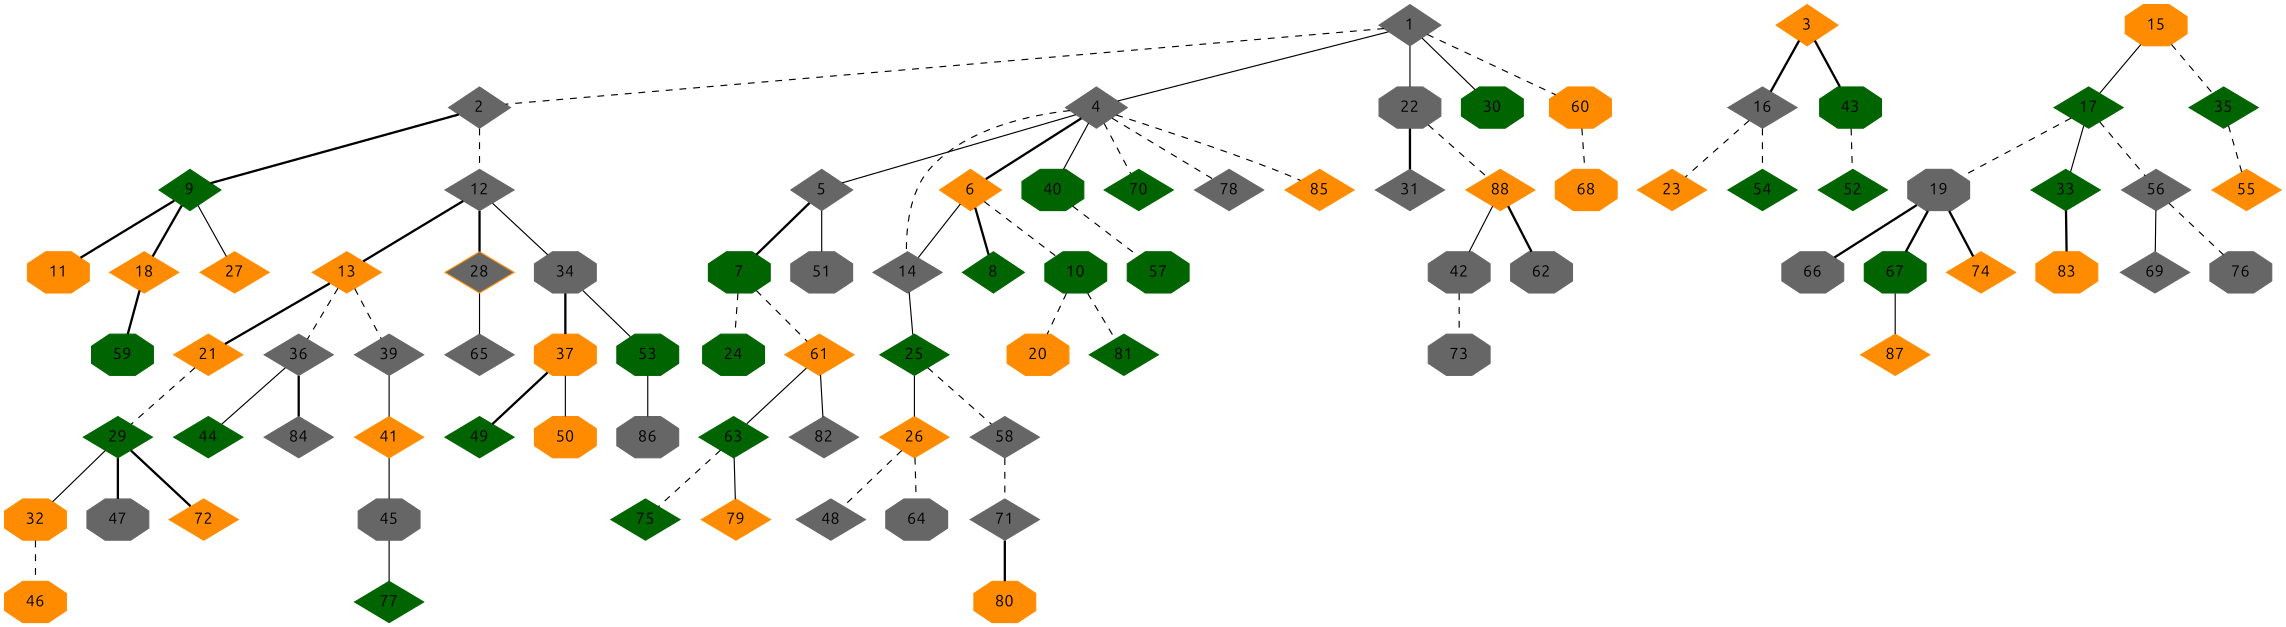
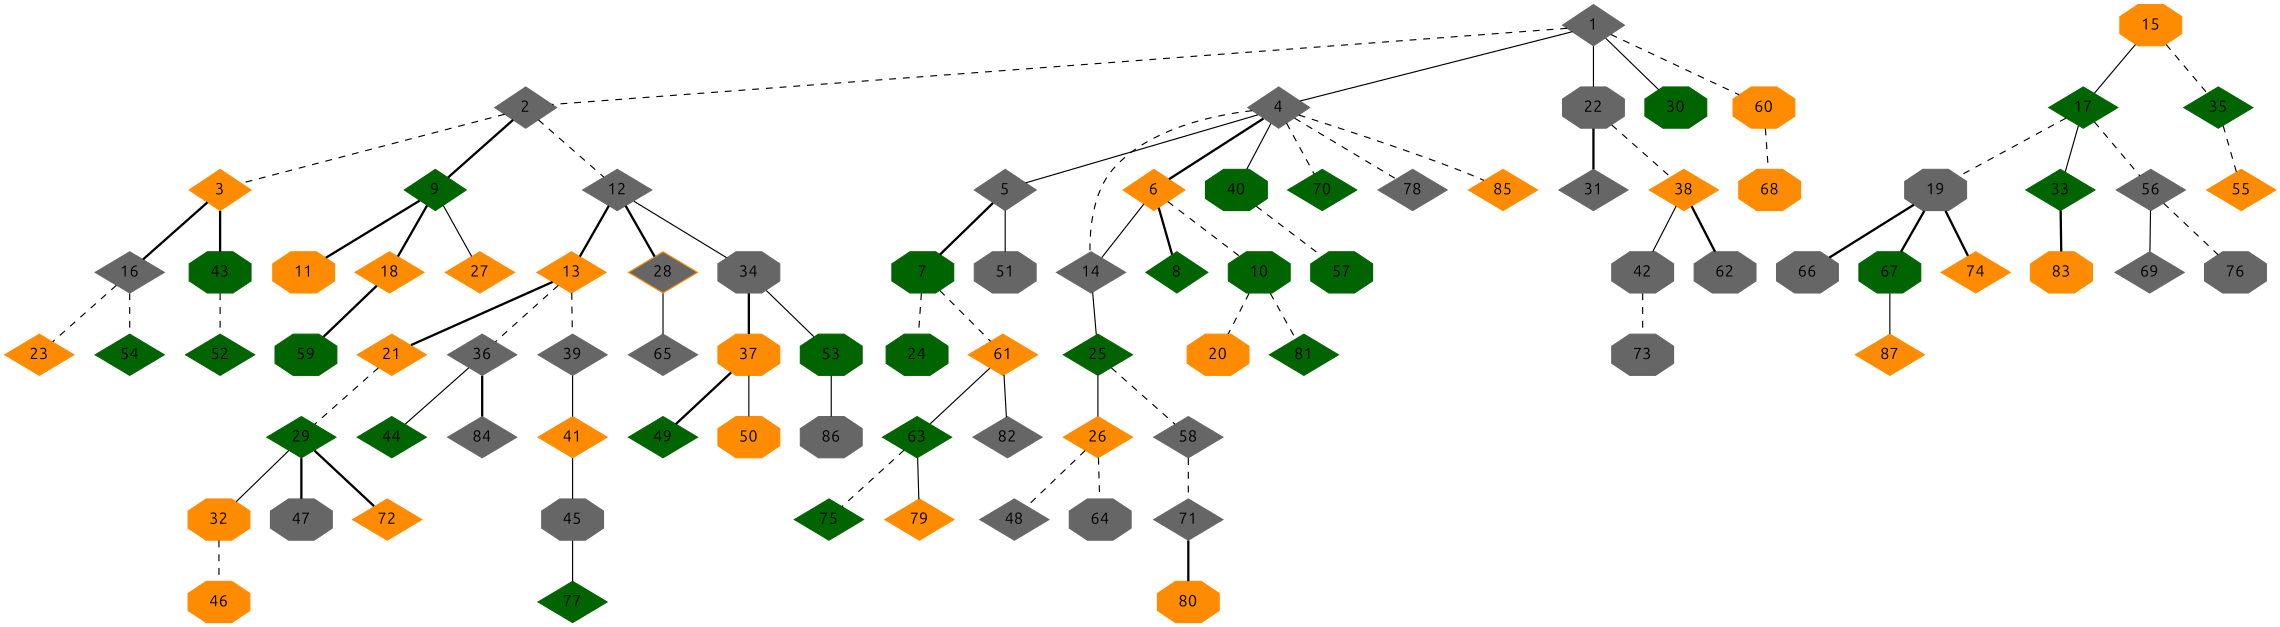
  graph {
    fontname=Ubuntu
    node [color=gray40 fontname=Ubuntu shape=diamond style=filled]
    edge [fontname=Ubuntu style=dashed]
    1
    2
    4
    22 [shape=octagon]
    30 [color=darkgreen shape=octagon]
    60 [color=darkorange shape=octagon]
    3 [color=darkorange]
    9 [color=darkgreen]
    12
    5
    6 [color=darkorange]
    14
    40 [color=darkgreen shape=octagon]
    70 [color=darkgreen]
    78
    85 [color=darkorange]
    31
-   38 [color=darkorange label=88]
+   38 [color=darkorange]
    68 [color=darkorange shape=octagon]
    16
    43 [color=darkgreen shape=octagon]
    11 [color=darkorange shape=octagon]
    18 [color=darkorange]
    27 [color=darkorange]
    13 [color=darkorange]
    28 [color=darkorange fillcolor=gray40]
    34 [shape=octagon]
    23 [color=darkorange]
    54 [color=darkgreen]
    52 [color=darkgreen]
    7 [color=darkgreen shape=octagon]
    51 [shape=octagon]
    8 [color=darkgreen]
    10 [color=darkgreen shape=octagon]
    25 [color=darkgreen]
    57 [color=darkgreen shape=octagon]
    24 [color=darkgreen shape=octagon]
    61 [color=darkorange]
    20 [color=darkorange shape=octagon]
    81 [color=darkgreen]
    15 [color=darkorange shape=octagon]
    17 [color=darkgreen]
    35 [color=darkgreen]
    63 [color=darkgreen]
    82
    59 [color=darkgreen shape=octagon]
    21 [color=darkorange]
    36
    39
    65
    37 [color=darkorange shape=octagon]
    53 [color=darkgreen shape=octagon]
    29 [color=darkgreen]
    44 [color=darkgreen]
    84
    41 [color=darkorange]
    26 [color=darkorange]
    58
    19 [shape=octagon]
    33 [color=darkgreen]
    56
    55 [color=darkorange]
    66 [shape=octagon]
    67 [color=darkgreen shape=octagon]
    74 [color=darkorange]
    83 [color=darkorange shape=octagon]
    69
    76 [shape=octagon]
    87 [color=darkorange]
    32 [color=darkorange shape=octagon]
    47 [shape=octagon]
    72 [color=darkorange]
    42 [shape=octagon]
    62 [shape=octagon]
    48
    64 [shape=octagon]
    71
    46 [color=darkorange shape=octagon]
    49 [color=darkgreen]
    50 [color=darkorange shape=octagon]
    86 [shape=octagon]
    73 [shape=octagon]
    45 [shape=octagon]
    77 [color=darkgreen]
    80 [color=darkorange shape=octagon]
    75 [color=darkgreen]
    79 [color=darkorange]
    1 -- 2
    1 -- 4 [style=solid]
    1 -- 22 [style=solid]
    1 -- 30 [style=solid]
    1 -- 60
+   2 -- 3
    2 -- 9 [style=bold]
    2 -- 12
    4 -- 5 [style=solid]
    4 -- 6 [style=bold]
    4 -- 14
    4 -- 40 [style=solid]
    4 -- 70
    4 -- 78
    4 -- 85
    22 -- 31 [style=bold]
    22 -- 38
    60 -- 68
    3 -- 16 [style=bold]
    3 -- 43 [style=bold]
    9 -- 11 [style=bold]
    9 -- 18 [style=bold]
    9 -- 27 [style=solid]
    12 -- 13 [style=bold]
    12 -- 28 [style=bold]
    12 -- 34 [style=solid]
    5 -- 7 [style=bold]
    5 -- 51 [style=solid]
    6 -- 14 [style=solid]
    6 -- 8 [style=bold]
    6 -- 10
    14 -- 25 [style=solid]
    40 -- 57
    38 -- 42 [style=solid]
    38 -- 62 [style=bold]
    16 -- 23
    16 -- 54
    43 -- 52
    18 -- 59 [style=bold]
    13 -- 21 [style=bold]
    13 -- 36
    13 -- 39
    28 -- 65 [style=solid]
    34 -- 37 [style=bold]
    34 -- 53 [style=solid]
    7 -- 24
    7 -- 61
    10 -- 20
    10 -- 81
    25 -- 26 [style=solid]
    25 -- 58
    61 -- 63 [style=solid]
    61 -- 82 [style=solid]
    15 -- 17 [style=solid]
    15 -- 35
    17 -- 19
    17 -- 33 [style=solid]
    17 -- 56
    35 -- 55
    63 -- 75
    63 -- 79 [style=solid]
    21 -- 29
    36 -- 44 [style=solid]
    36 -- 84 [style=bold]
    39 -- 41 [style=solid]
    37 -- 49 [style=bold]
    37 -- 50 [style=solid]
    53 -- 86 [style=solid]
    29 -- 32 [style=solid]
    29 -- 47 [style=bold]
    29 -- 72 [style=bold]
    41 -- 45 [style=solid]
    26 -- 48
    26 -- 64
    58 -- 71
    19 -- 66 [style=bold]
    19 -- 67 [style=bold]
    19 -- 74 [style=bold]
    33 -- 83 [style=bold]
    56 -- 69 [style=solid]
    56 -- 76
    67 -- 87 [style=solid]
    32 -- 46
    42 -- 73
    71 -- 80 [style=bold]
    45 -- 77 [style=solid]
  }
